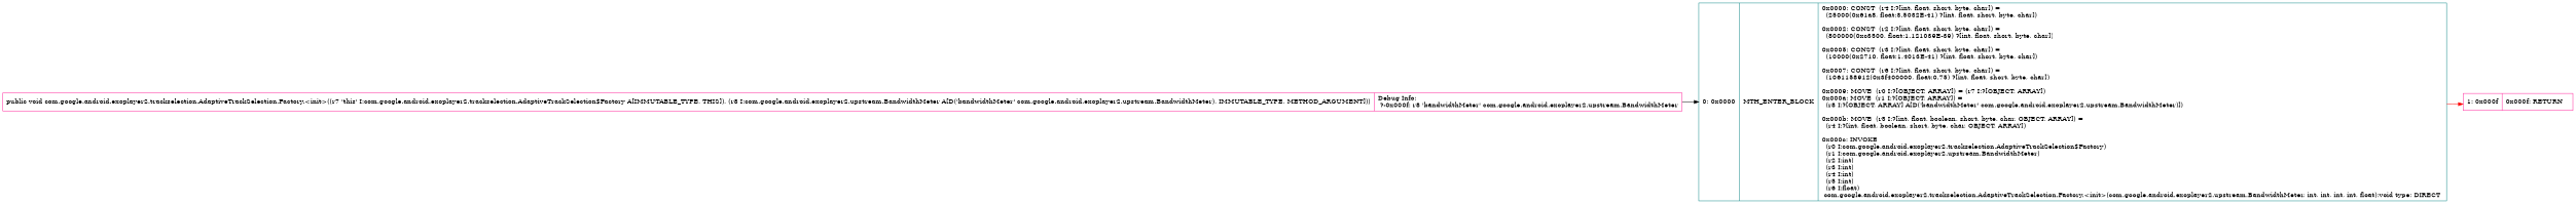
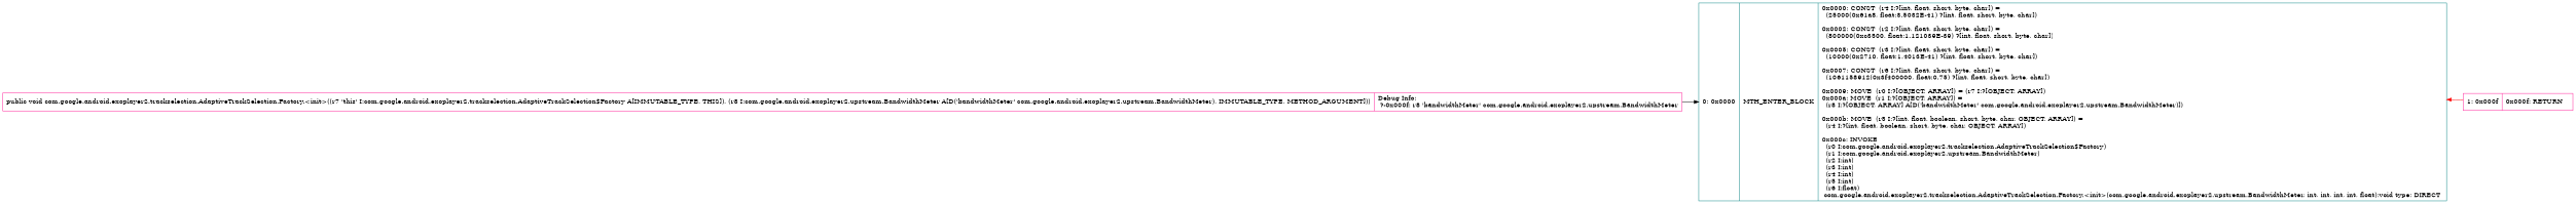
  digraph {
    rankdir=LR
    node [shape=record color=deeppink]
    edge [arrowhead=normal]
    n1 [label="{0\:\ 0x0000|MTH_ENTER_BLOCK\l|0x0000: CONST  (r4 I:?[int, float, short, byte, char]) = \l  (25000(0x61a8, float:3.5032E\-41) ?[int, float, short, byte, char])\l \l0x0002: CONST  (r2 I:?[int, float, short, byte, char]) = \l  (800000(0xc3500, float:1.121039E\-39) ?[int, float, short, byte, char])\l \l0x0005: CONST  (r3 I:?[int, float, short, byte, char]) = \l  (10000(0x2710, float:1.4013E\-41) ?[int, float, short, byte, char])\l \l0x0007: CONST  (r6 I:?[int, float, short, byte, char]) = \l  (1061158912(0x3f400000, float:0.75) ?[int, float, short, byte, char])\l \l0x0009: MOVE  (r0 I:?[OBJECT, ARRAY]) = (r7 I:?[OBJECT, ARRAY]) \l0x000a: MOVE  (r1 I:?[OBJECT, ARRAY]) = \l  (r8 I:?[OBJECT, ARRAY] A[D('bandwidthMeter' com.google.android.exoplayer2.upstream.BandwidthMeter)])\l \l0x000b: MOVE  (r5 I:?[int, float, boolean, short, byte, char, OBJECT, ARRAY]) = \l  (r4 I:?[int, float, boolean, short, byte, char, OBJECT, ARRAY])\l \l0x000c: INVOKE  \l  (r0 I:com.google.android.exoplayer2.trackselection.AdaptiveTrackSelection$Factory)\l  (r1 I:com.google.android.exoplayer2.upstream.BandwidthMeter)\l  (r2 I:int)\l  (r3 I:int)\l  (r4 I:int)\l  (r5 I:int)\l  (r6 I:float)\l com.google.android.exoplayer2.trackselection.AdaptiveTrackSelection.Factory.\<init\>(com.google.android.exoplayer2.upstream.BandwidthMeter, int, int, int, int, float):void type: DIRECT \l}" color=teal]
    n2 [label="{1\:\ 0x000f|0x000f: RETURN   \l}"]
    n3 [label="{public void com.google.android.exoplayer2.trackselection.AdaptiveTrackSelection.Factory.\<init\>((r7 'this' I:com.google.android.exoplayer2.trackselection.AdaptiveTrackSelection$Factory A[IMMUTABLE_TYPE, THIS]), (r8 I:com.google.android.exoplayer2.upstream.BandwidthMeter A[D('bandwidthMeter' com.google.android.exoplayer2.upstream.BandwidthMeter), IMMUTABLE_TYPE, METHOD_ARGUMENT]))  | Debug Info:\l  ?\-0x000f: r8 'bandwidthMeter' com.google.android.exoplayer2.upstream.BandwidthMeter\l}"]
-   n1 -> n2 [color=red]
+   n2 -> n1 [color=red]
    n3 -> n1 [color=black]
  }
